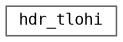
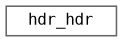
  digraph {
    rankdir=LR
    fontname="DejaVu Sans Mono"
-   n1 [color=grey40 fillcolor=white fontname="DejaVu Sans Mono" fontsize=10 height=0.2 label=hdr_tlohi shape=box style=filled width=0.4]
+   n1 [color=grey40 fillcolor=white fontname="DejaVu Sans Mono" fontsize=10 height=0.2 label=hdr_hdr shape=box style=filled width=0.4]
  }
